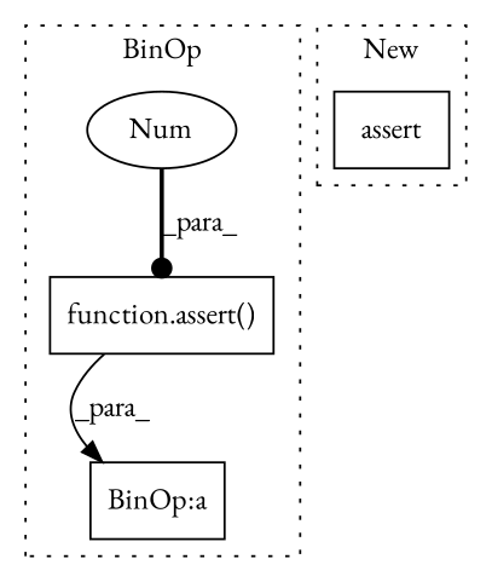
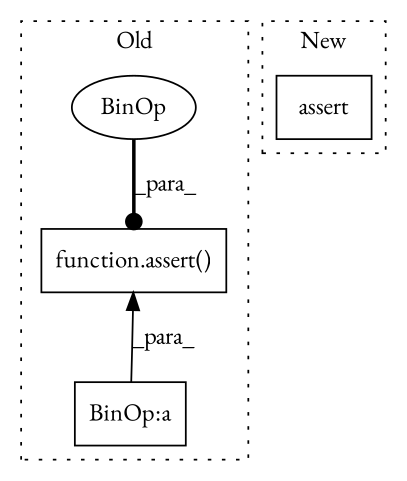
  digraph {
    fontname="EB Garamond"
    node [fontname="EB Garamond" shape=box]
    edge [fontname="EB Garamond"]
    n1 [a=75 l="4,1" label="function.assert()" s="7102,7148"]
-   n2 [a=76 l=1 label=Num s=7106 shape=ellipse]
+   n2 [a=76 l=1 label=BinOp s=7106 shape=ellipse]
    n3 [a=82 l=3 label="BinOp:a" s=6330]
    n4 [a=65 l=7 label=assert s=9404]
    subgraph cluster_1 {
-     label=BinOp
+     label=Old
      style=dotted
      n1
      n2
      n3
    }
    subgraph cluster_2 {
      label=New
      style=dotted
      n4
    }
    n2 -> n1 [arrowhead=dot label=_para_ style=bold]
-   n1 -> n3 [arrowhead=normal label=_para_ style=solid]
+   n3 -> n1 [arrowhead=normal label=_para_ style=solid]
  }
